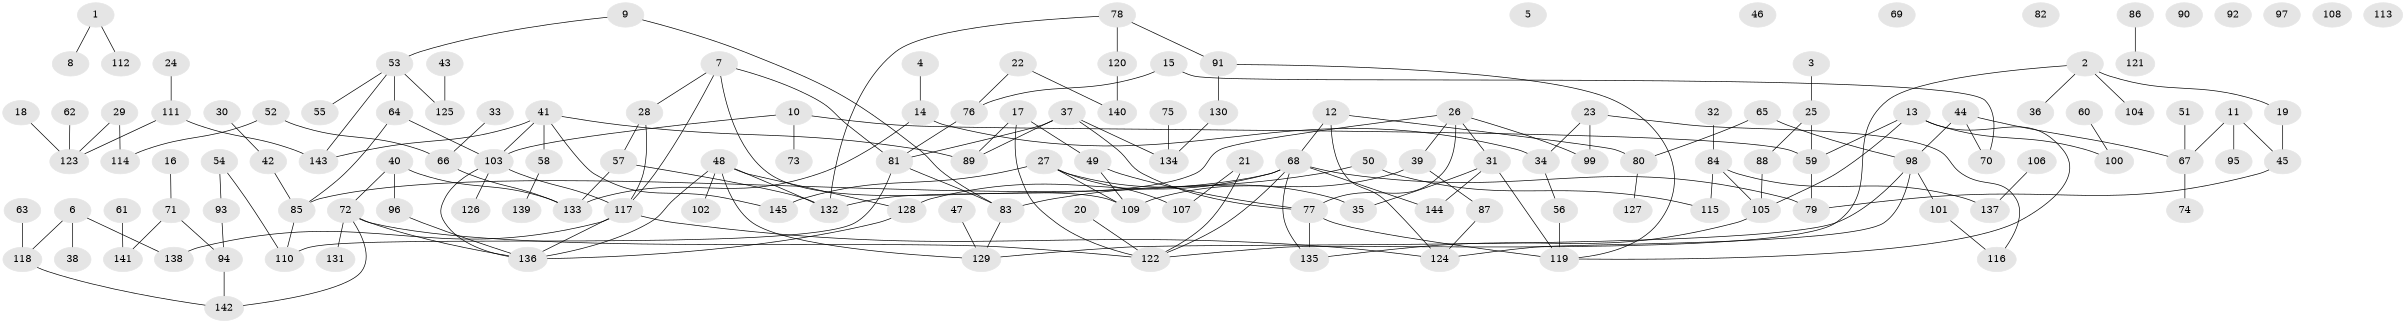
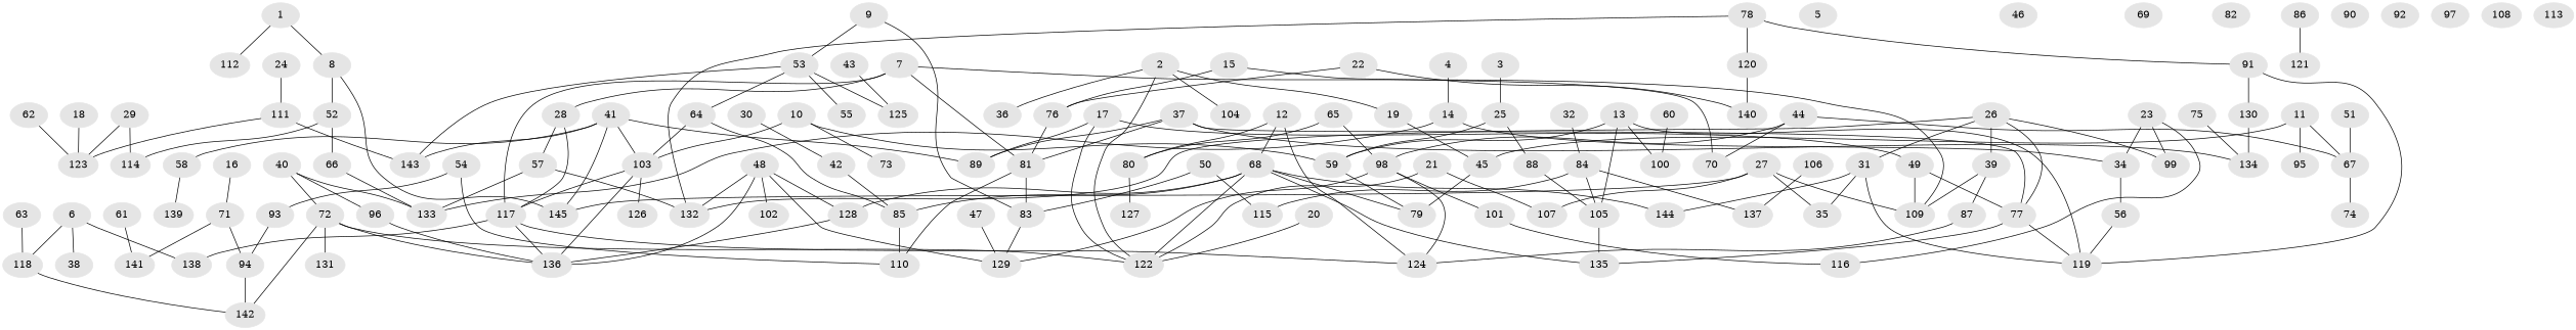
  graph {
    node [color=gray90 style=filled]
    1
    8
    112
    52
    145
    2
    19
    36
    104
    122
    45
    3
    25
    59
    88
    4
    14
    34
    133
    5
    6
    38
    118
    138
    142
    7
    28
    81
    109
    117
    57
    83
    110
    124
    136
    114
    66
    9
    53
    143
    125
    55
    64
    129
    10
    73
    103
    79
    126
    11
    67
    95
    48
    132
    102
    128
    74
    12
    68
    80
    144
    85
    135
    127
    13
    100
    105
    119
    56
    15
    70
    76
    16
    71
    141
    94
    17
    49
    89
    77
    18
    123
    20
    21
    107
    22
    140
    23
    99
    116
    24
    111
    26
    31
    39
    35
    87
    27
    29
    30
    42
    32
    84
    115
    137
-   33
    37
    134
    40
    72
    96
    131
    41
    58
    139
    43
    44
    98
    101
    46
    47
    50
    51
    54
    93
    60
    61
    62
    63
    65
    69
    75
    78
    91
    120
    130
    82
    86
    121
    90
    92
    97
    106
    108
    113
    1 -- 8
    1 -- 112
+   8 -- 52
+   8 -- 145
    52 -- 114
    52 -- 66
    2 -- 19
    2 -- 36
    2 -- 104
    2 -- 122
    19 -- 45
    45 -- 79
    3 -- 25
    25 -- 59
    25 -- 88
    59 -- 79
    88 -- 105
    4 -- 14
    14 -- 34
    14 -- 133
    34 -- 56
    6 -- 38
    6 -- 118
    6 -- 138
    118 -- 142
    7 -- 28
    7 -- 81
    7 -- 109
    7 -- 117
    28 -- 117
    28 -- 57
    81 -- 83
    81 -- 110
    117 -- 138
    117 -- 124
    117 -- 136
    57 -- 133
    57 -- 132
    83 -- 129
    66 -- 133
    9 -- 83
    9 -- 53
    53 -- 143
    53 -- 125
    53 -- 55
    53 -- 64
    64 -- 103
    64 -- 85
    10 -- 59
    10 -- 73
    10 -- 103
    103 -- 117
    103 -- 136
    103 -- 126
    11 -- 45
    11 -- 67
    11 -- 95
    67 -- 74
    48 -- 136
    48 -- 129
    48 -- 132
    48 -- 102
    48 -- 128
    128 -- 136
    12 -- 124
    12 -- 68
    12 -- 80
    68 -- 122
    68 -- 79
    68 -- 128
    68 -- 144
    68 -- 85
    68 -- 135
    80 -- 127
    85 -- 110
    13 -- 59
    13 -- 100
    13 -- 105
    13 -- 119
    105 -- 135
    56 -- 119
    15 -- 70
    15 -- 76
    76 -- 81
    16 -- 71
    71 -- 141
    71 -- 94
    94 -- 142
    17 -- 122
    17 -- 49
    17 -- 89
    49 -- 109
    49 -- 77
    77 -- 135
    77 -- 119
    18 -- 123
    20 -- 122
    21 -- 122
    21 -- 107
    22 -- 76
    22 -- 140
    23 -- 34
    23 -- 99
    23 -- 116
    24 -- 111
    111 -- 143
    111 -- 123
    26 -- 132
    26 -- 77
    26 -- 99
    26 -- 31
    26 -- 39
    31 -- 144
    31 -- 119
    31 -- 35
    39 -- 109
    39 -- 87
    87 -- 124
    27 -- 145
    27 -- 109
    27 -- 107
    27 -- 35
    29 -- 114
    29 -- 123
    30 -- 42
    42 -- 85
    32 -- 84
    84 -- 105
    84 -- 115
    84 -- 137
-   33 -- 66
    37 -- 81
    37 -- 89
    37 -- 77
    37 -- 134
    40 -- 133
    40 -- 72
    40 -- 96
    72 -- 122
    72 -- 142
    72 -- 136
    72 -- 131
    96 -- 136
    41 -- 145
    41 -- 143
    41 -- 103
    41 -- 89
    41 -- 58
    58 -- 139
    43 -- 125
    44 -- 67
    44 -- 70
    44 -- 98
    98 -- 124
    98 -- 129
    98 -- 101
    101 -- 116
    47 -- 129
    50 -- 83
    50 -- 115
    51 -- 67
    54 -- 110
    54 -- 93
    93 -- 94
    60 -- 100
    61 -- 141
    62 -- 123
    63 -- 118
    65 -- 80
    65 -- 98
    75 -- 134
    78 -- 132
    78 -- 91
    78 -- 120
    91 -- 119
    91 -- 130
    120 -- 140
    130 -- 134
    86 -- 121
    106 -- 137
  }
